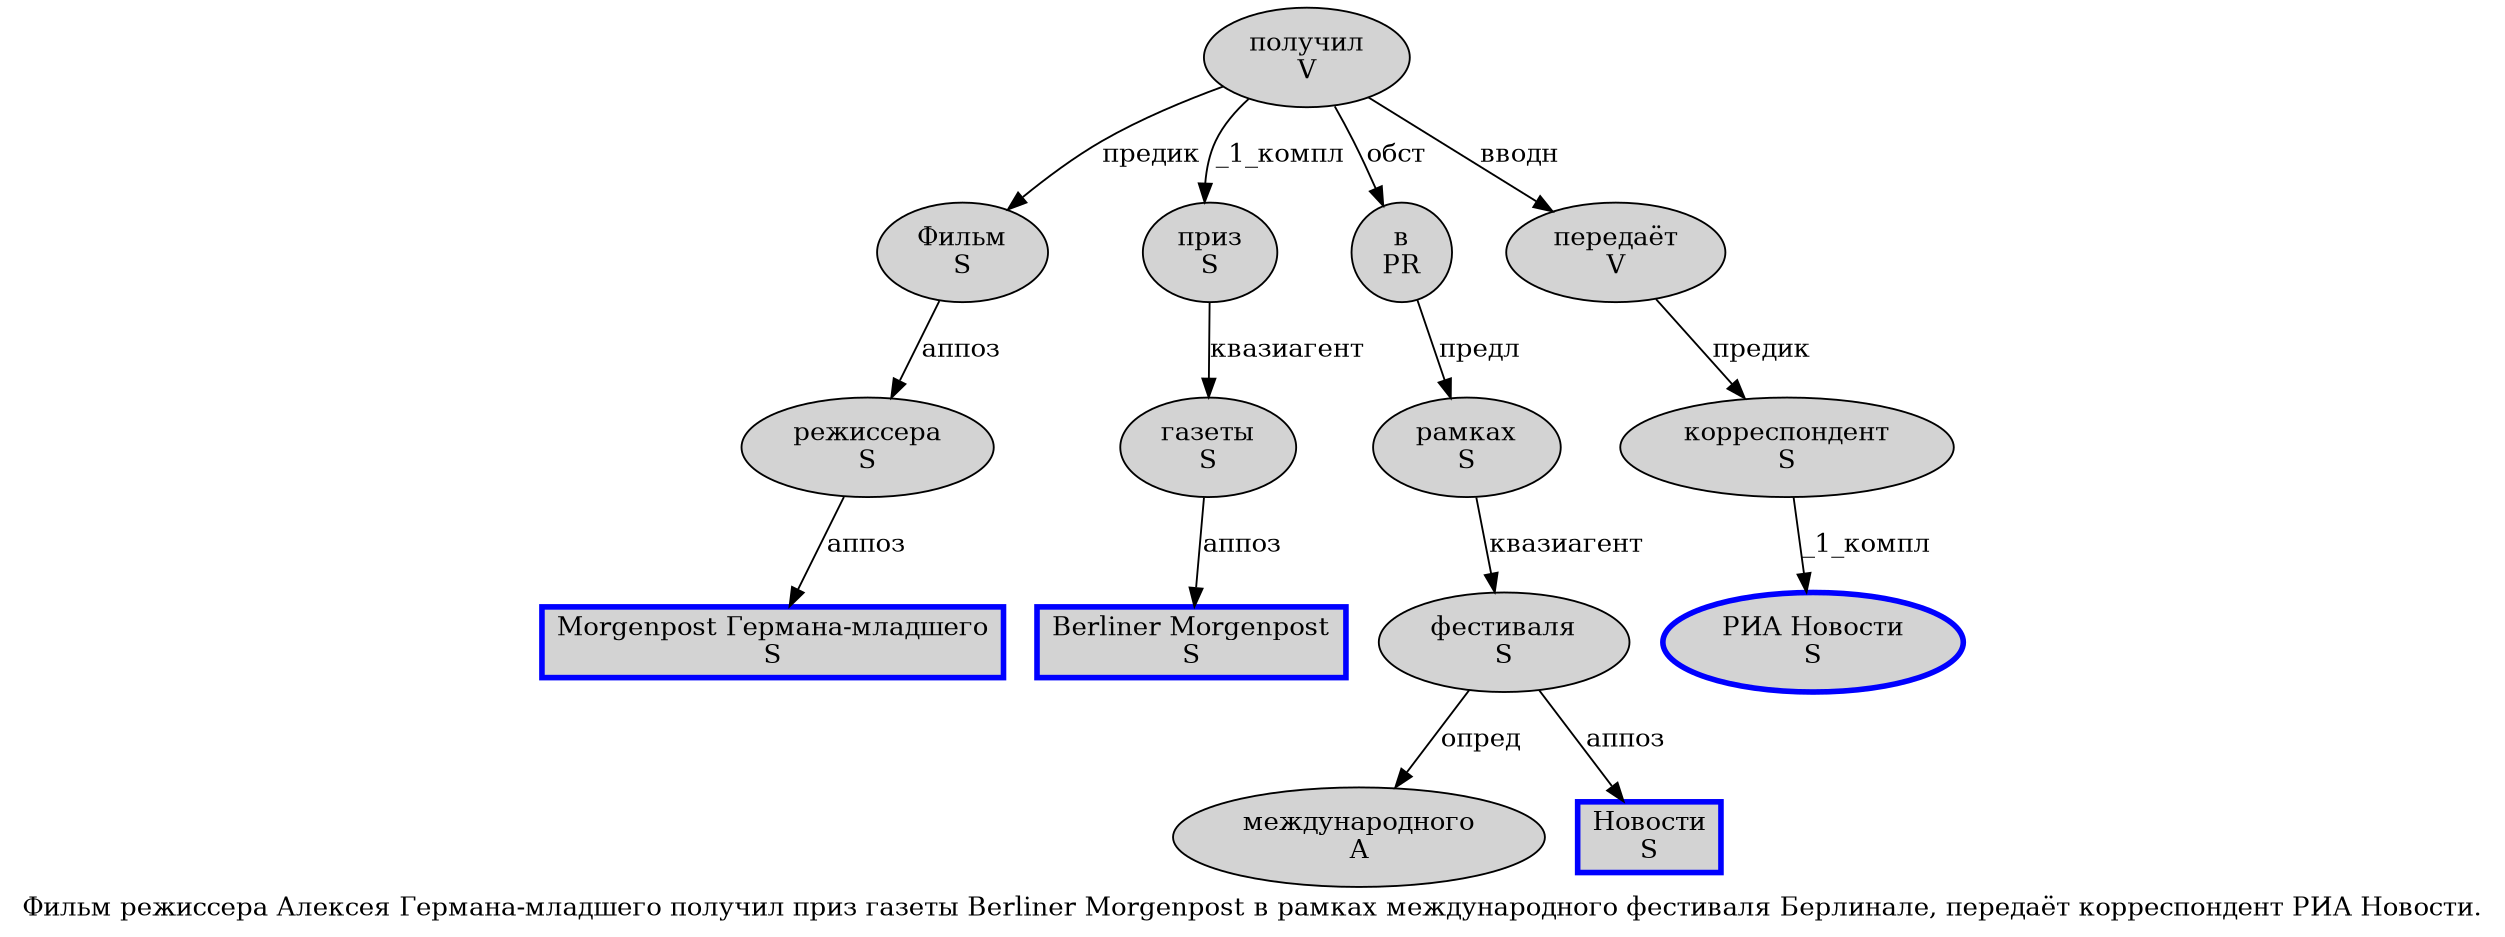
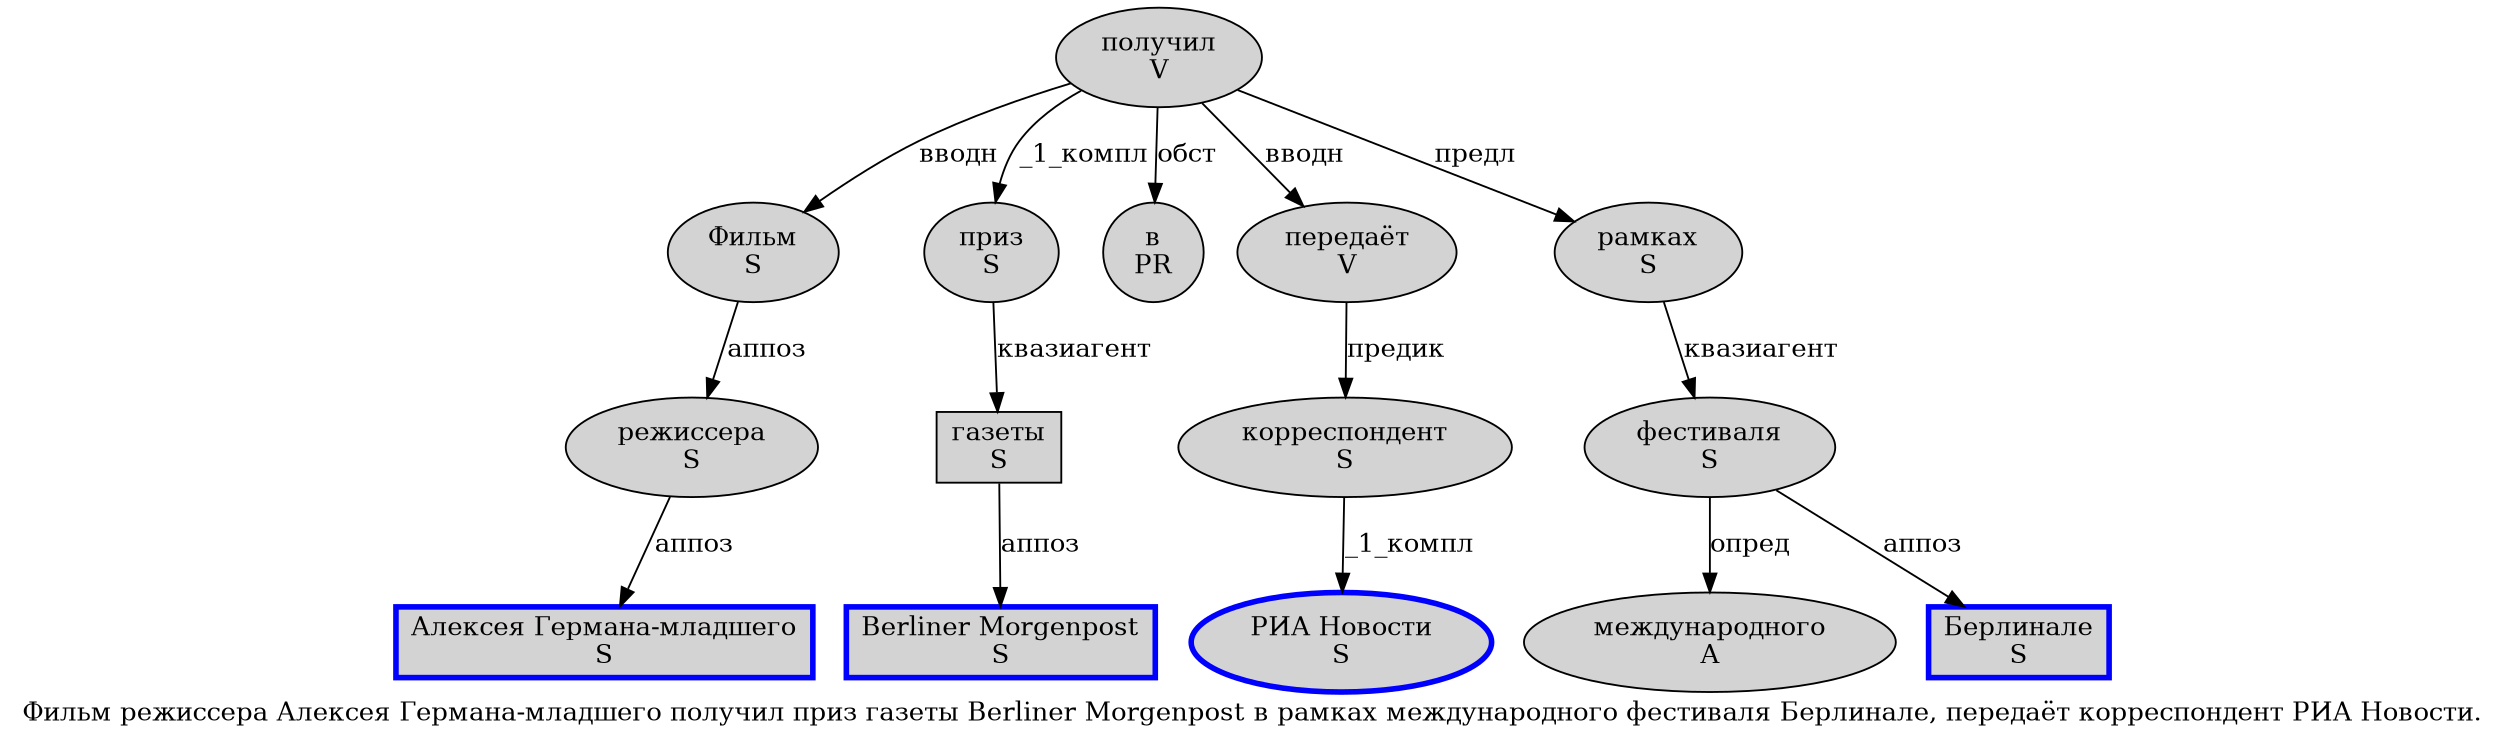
  digraph {
    label="Фильм режиссера Алексея Германа-младшего получил приз газеты Berliner Morgenpost в рамках международного фестиваля Берлинале, передаёт корреспондент РИА Новости."
    node [fillcolor=lightgray penwidth=1 shape=ellipse style=filled]
    n1 [label="Фильм\nS"]
    n2 [label="режиссера\nS"]
-   n3 [color=blue label="Morgenpost Германа-младшего\nS" penwidth=3 shape=box]
+   n3 [color=blue label="Алексея Германа-младшего\nS" penwidth=3 shape=box]
    n4 [label="получил\nV"]
    n5 [label="приз\nS"]
    n6 [label="в\nPR"]
    n7 [label="передаёт\nV"]
-   n8 [label="газеты\nS"]
+   n8 [label="газеты\nS" shape=box]
    n9 [label="рамках\nS"]
    n10 [label="корреспондент\nS"]
    n11 [color=blue label="Berliner Morgenpost\nS" penwidth=3 shape=box]
    n12 [label="фестиваля\nS"]
    n13 [label="международного\nA"]
-   n14 [color=blue label="Новости\nS" penwidth=3 shape=box]
+   n14 [color=blue label="Берлинале\nS" penwidth=3 shape=box]
    n15 [color=blue label="РИА Новости\nS" penwidth=3]
    n1 -> n2 [label="аппоз"]
    n2 -> n3 [label="аппоз"]
-   n4 -> n1 [label="предик"]
+   n4 -> n1 [label="вводн"]
    n4 -> n5 [label="_1_компл"]
    n4 -> n6 [label="обст"]
    n4 -> n7 [label="вводн"]
    n5 -> n8 [label="квазиагент"]
-   n6 -> n9 [label="предл"]
+   n4 -> n9 [label="предл"]
    n7 -> n10 [label="предик"]
    n8 -> n11 [label="аппоз"]
    n9 -> n12 [label="квазиагент"]
    n10 -> n15 [label="_1_компл"]
    n12 -> n13 [label="опред"]
    n12 -> n14 [label="аппоз"]
  }
